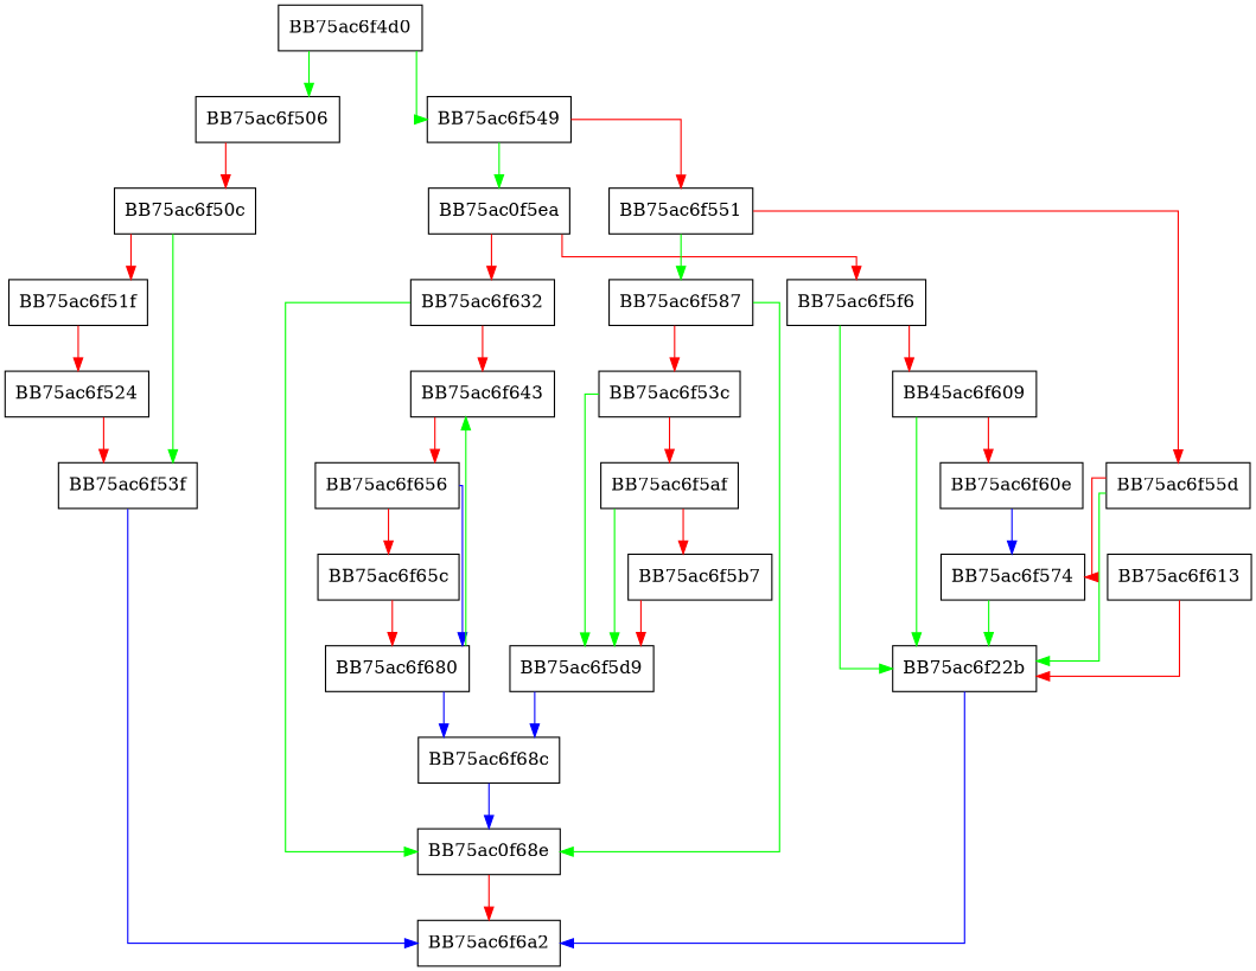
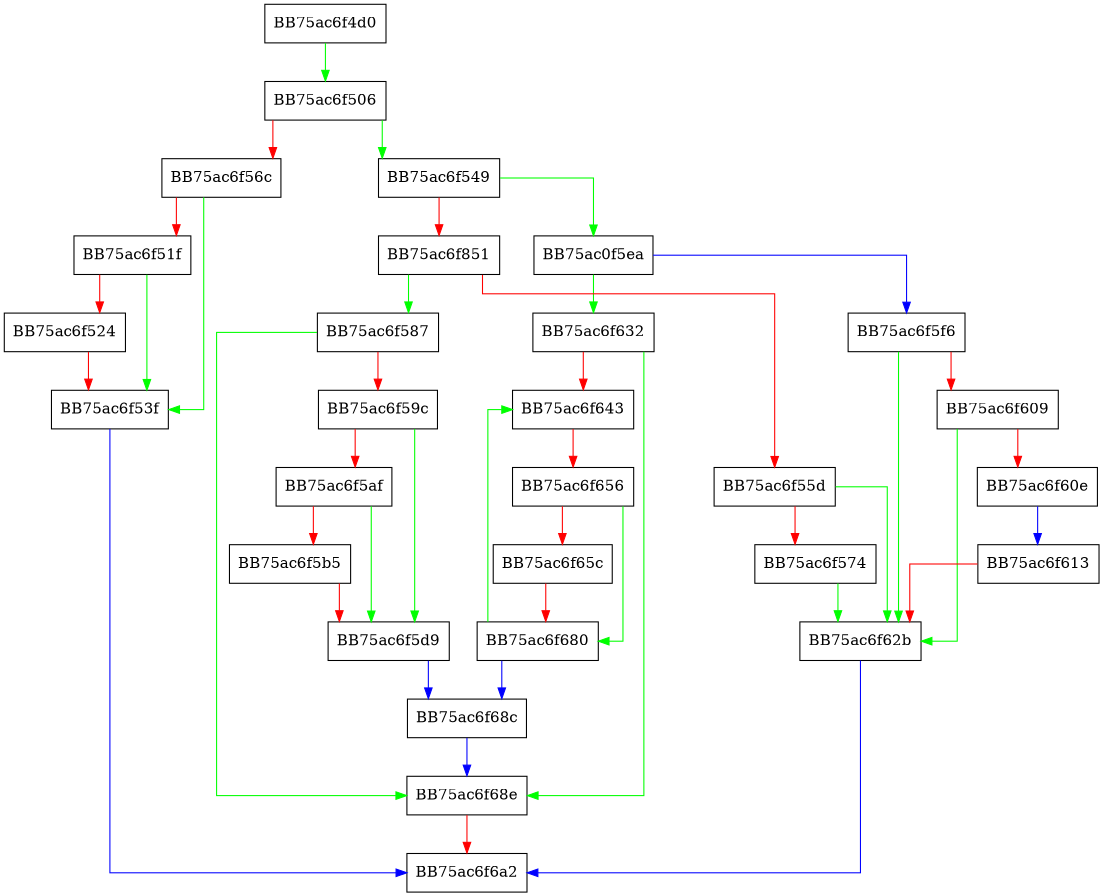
  digraph {
    splines=ortho
    node [shape=box]
    edge [color=red]
    BB75ac6f4d0
    BB75ac6f506
    BB75ac6f549
-   BB75ac6f50c
+   BB75ac6f50c [label=BB75ac6f56c]
    n5 [label=BB75ac0f5ea]
-   BB75ac6f551
+   BB75ac6f551 [label=BB75ac6f851]
    BB75ac6f53f
    BB75ac6f51f
    BB75ac6f632
    BB75ac6f5f6
    BB75ac6f587
    BB75ac6f55d
    BB75ac6f6a2
    BB75ac6f524
-   BB75ac6f68e [label=BB75ac0f68e]
+   BB75ac6f68e
    BB75ac6f643
-   BB75ac6f62b [label=BB75ac6f22b]
-   BB75ac6f609 [label=BB45ac6f609]
-   BB75ac6f59c [label=BB75ac6f53c]
+   BB75ac6f62b
+   BB75ac6f609
+   BB75ac6f59c
    BB75ac6f574
    BB75ac6f5d9
    BB75ac6f5af
    BB75ac6f613
    BB75ac6f68c
-   BB75ac6f5b5 [label=BB75ac6f5b7]
+   BB75ac6f5b5
    BB75ac6f656
    BB75ac6f60e
    BB75ac6f680
    BB75ac6f65c
    BB75ac6f4d0 -> BB75ac6f506 [color=green]
-   BB75ac6f4d0 -> BB75ac6f549 [color=green]
+   BB75ac6f506 -> BB75ac6f549 [color=green]
    BB75ac6f506 -> BB75ac6f50c
    BB75ac6f549 -> n5 [color=green]
    BB75ac6f549 -> BB75ac6f551
    BB75ac6f50c -> BB75ac6f53f [color=green]
    BB75ac6f50c -> BB75ac6f51f
-   n5 -> BB75ac6f632
-   n5 -> BB75ac6f5f6
+   n5 -> BB75ac6f632 [color=green]
+   n5 -> BB75ac6f5f6 [color=blue]
    BB75ac6f551 -> BB75ac6f587 [color=green]
    BB75ac6f551 -> BB75ac6f55d
    BB75ac6f53f -> BB75ac6f6a2 [color=blue]
+   BB75ac6f51f -> BB75ac6f53f [color=green]
    BB75ac6f51f -> BB75ac6f524
    BB75ac6f632 -> BB75ac6f68e [color=green]
    BB75ac6f632 -> BB75ac6f643
    BB75ac6f5f6 -> BB75ac6f62b [color=green]
    BB75ac6f5f6 -> BB75ac6f609
    BB75ac6f587 -> BB75ac6f68e [color=green]
    BB75ac6f587 -> BB75ac6f59c
    BB75ac6f55d -> BB75ac6f62b [color=green]
    BB75ac6f55d -> BB75ac6f574
    BB75ac6f524 -> BB75ac6f53f
    BB75ac6f68e -> BB75ac6f6a2
    BB75ac6f643 -> BB75ac6f656
    BB75ac6f62b -> BB75ac6f6a2 [color=blue]
    BB75ac6f609 -> BB75ac6f62b [color=green]
    BB75ac6f609 -> BB75ac6f60e
    BB75ac6f59c -> BB75ac6f5d9 [color=green]
    BB75ac6f59c -> BB75ac6f5af
    BB75ac6f574 -> BB75ac6f62b [color=green]
    BB75ac6f5d9 -> BB75ac6f68c [color=blue]
    BB75ac6f5af -> BB75ac6f5d9 [color=green]
    BB75ac6f5af -> BB75ac6f5b5
    BB75ac6f613 -> BB75ac6f62b
    BB75ac6f68c -> BB75ac6f68e [color=blue]
    BB75ac6f5b5 -> BB75ac6f5d9
-   BB75ac6f656 -> BB75ac6f680 [color=blue]
+   BB75ac6f656 -> BB75ac6f680 [color=green]
    BB75ac6f656 -> BB75ac6f65c
-   BB75ac6f60e -> BB75ac6f574 [color=blue]
+   BB75ac6f60e -> BB75ac6f613 [color=blue]
    BB75ac6f680 -> BB75ac6f643 [color=green]
    BB75ac6f680 -> BB75ac6f68c [color=blue]
    BB75ac6f65c -> BB75ac6f680
  }
